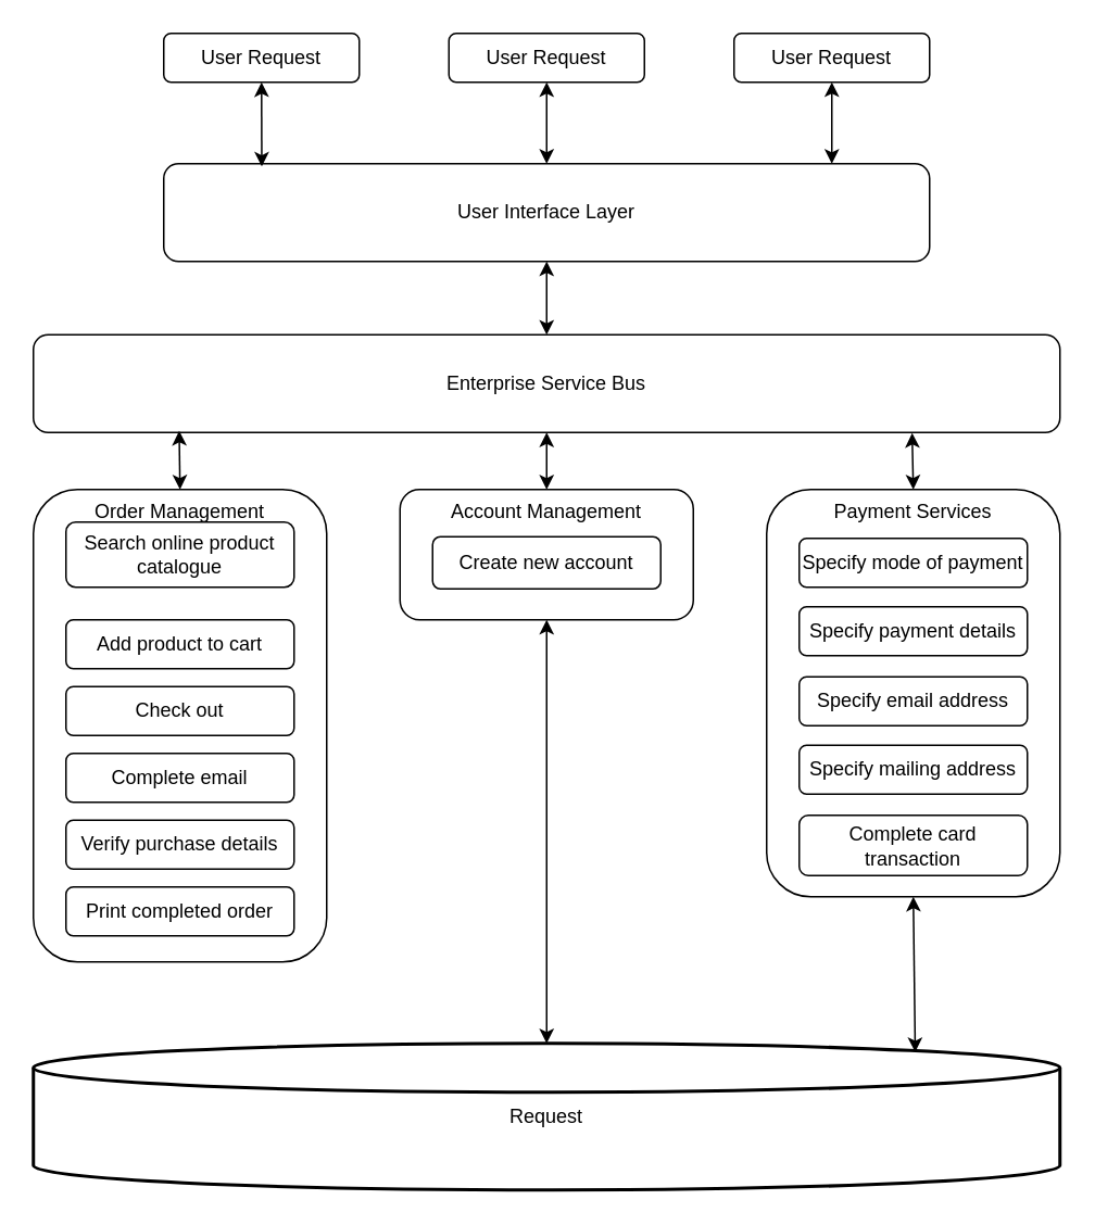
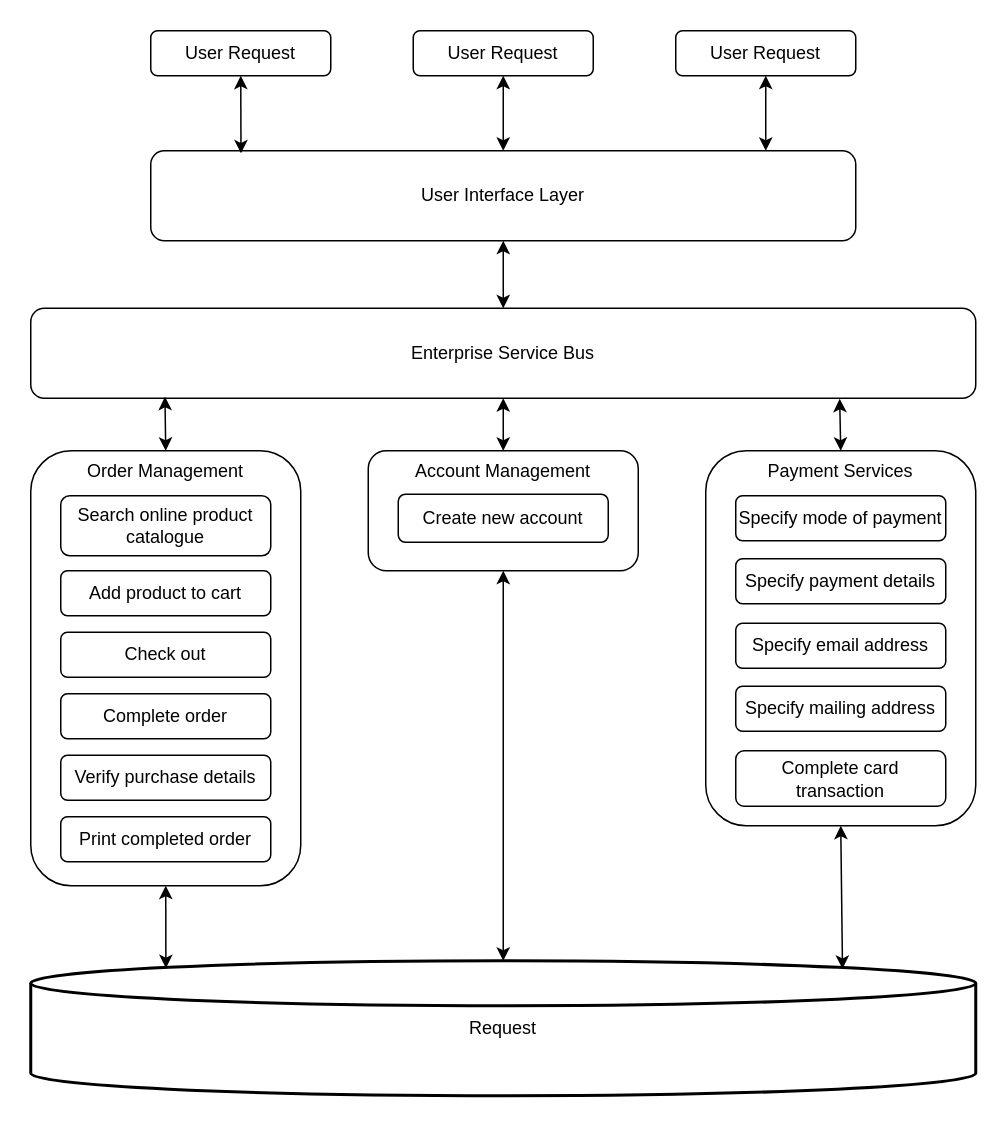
  <mxCell id="0" />
  <mxCell id="1" parent="0" />
  <mxCell id="2" value="User Interface Layer" style="rounded=1;whiteSpace=wrap;html=1;" vertex="1" parent="1"><mxGeometry x="100" y="100" width="470" height="60" as="geometry" /></mxCell>
  <mxCell id="3" value="Enterprise Service Bus" style="rounded=1;whiteSpace=wrap;html=1;" vertex="1" parent="1"><mxGeometry x="20" y="205" width="630" height="60" as="geometry" /></mxCell>
  <mxCell id="4" value="" style="group;flipH=1;" vertex="1" connectable="0" parent="1"><mxGeometry x="20" y="300" width="180" height="290" as="geometry" /></mxCell>
  <mxCell id="5" value="Order Management" style="rounded=1;whiteSpace=wrap;html=1;imageVerticalAlign=middle;verticalAlign=top;" vertex="1" parent="4"><mxGeometry width="180" height="290" as="geometry" /></mxCell>
- <mxCell id="6" value="Search online product catalogue " style="rounded=1;whiteSpace=wrap;html=1;flipV=0;flipH=1;" vertex="1" parent="4"><mxGeometry x="20" y="20" width="140" height="40" as="geometry" /></mxCell>
+ <mxCell id="6" value="Search online product catalogue " style="rounded=1;whiteSpace=wrap;html=1;flipV=0;flipH=1;" vertex="1" parent="4"><mxGeometry x="20" y="30" width="140" height="40" as="geometry" /></mxCell>
  <mxCell id="7" value="Add product to cart " style="rounded=1;whiteSpace=wrap;html=1;flipV=0;flipH=1;" vertex="1" parent="4"><mxGeometry x="20" y="80" width="140" height="30" as="geometry" /></mxCell>
  <mxCell id="8" value="Check out" style="rounded=1;whiteSpace=wrap;html=1;flipV=0;flipH=1;" vertex="1" parent="4"><mxGeometry x="20" y="121" width="140" height="30" as="geometry" /></mxCell>
- <mxCell id="9" value="Complete email" style="rounded=1;whiteSpace=wrap;html=1;flipV=0;flipH=1;" vertex="1" parent="4"><mxGeometry x="20" y="162" width="140" height="30" as="geometry" /></mxCell>
+ <mxCell id="9" value="Complete order" style="rounded=1;whiteSpace=wrap;html=1;flipV=0;flipH=1;" vertex="1" parent="4"><mxGeometry x="20" y="162" width="140" height="30" as="geometry" /></mxCell>
  <mxCell id="10" value="Verify purchase details" style="rounded=1;whiteSpace=wrap;html=1;flipV=0;flipH=1;" vertex="1" parent="4"><mxGeometry x="20" y="203" width="140" height="30" as="geometry" /></mxCell>
  <mxCell id="11" value="Print completed order" style="rounded=1;whiteSpace=wrap;html=1;flipV=0;flipH=1;" vertex="1" parent="4"><mxGeometry x="20" y="244" width="140" height="30" as="geometry" /></mxCell>
  <mxCell id="12" value="" style="group;flipH=1;" vertex="1" connectable="0" parent="1"><mxGeometry x="245" y="300" width="180" height="80" as="geometry" /></mxCell>
  <mxCell id="13" value="" style="group" vertex="1" connectable="0" parent="12"><mxGeometry width="180" height="80" as="geometry" /></mxCell>
  <mxCell id="14" value="Account Management" style="rounded=1;whiteSpace=wrap;html=1;imageVerticalAlign=middle;verticalAlign=top;" vertex="1" parent="13"><mxGeometry width="180" height="80" as="geometry" /></mxCell>
  <mxCell id="15" value="Create new account" style="rounded=1;whiteSpace=wrap;html=1;flipV=0;flipH=1;" vertex="1" parent="13"><mxGeometry x="20" y="29.004" width="140" height="32" as="geometry" /></mxCell>
  <mxCell id="16" value="" style="group;flipH=1;" vertex="1" connectable="0" parent="1"><mxGeometry x="470" y="300" width="180" height="250" as="geometry" /></mxCell>
  <mxCell id="17" value="Payment Services" style="rounded=1;whiteSpace=wrap;html=1;imageVerticalAlign=middle;verticalAlign=top;" vertex="1" parent="16"><mxGeometry width="180" height="250" as="geometry" /></mxCell>
  <mxCell id="18" value="Specify mode of payment" style="rounded=1;whiteSpace=wrap;html=1;flipV=0;flipH=1;" vertex="1" parent="16"><mxGeometry x="20" y="30" width="140" height="30" as="geometry" /></mxCell>
  <mxCell id="19" value="Specify payment details" style="rounded=1;whiteSpace=wrap;html=1;flipV=0;flipH=1;" vertex="1" parent="16"><mxGeometry x="20" y="72" width="140" height="30" as="geometry" /></mxCell>
  <mxCell id="20" value="Complete card transaction" style="rounded=1;whiteSpace=wrap;html=1;flipV=0;flipH=1;" vertex="1" parent="16"><mxGeometry x="20" y="200" width="140" height="37" as="geometry" /></mxCell>
  <mxCell id="21" value="Specify email address" style="rounded=1;whiteSpace=wrap;html=1;flipV=0;flipH=1;" vertex="1" parent="16"><mxGeometry x="20" y="115" width="140" height="30" as="geometry" /></mxCell>
  <mxCell id="22" value="Specify mailing address" style="rounded=1;whiteSpace=wrap;html=1;flipV=0;flipH=1;" vertex="1" parent="16"><mxGeometry x="20" y="157" width="140" height="30" as="geometry" /></mxCell>
  <mxCell id="23" value="" style="endArrow=classic;startArrow=classic;html=1;rounded=0;entryX=0.5;entryY=1;entryDx=0;entryDy=0;exitX=0.5;exitY=0;exitDx=0;exitDy=0;" edge="1" parent="1" source="3" target="2"><mxGeometry width="50" height="50" relative="1" as="geometry"><mxPoint x="340" y="390" as="sourcePoint" /><mxPoint x="390" y="340" as="targetPoint" /></mxGeometry></mxCell>
  <mxCell id="24" value="" style="endArrow=classic;startArrow=classic;html=1;rounded=0;exitX=0.5;exitY=0;exitDx=0;exitDy=0;entryX=0.142;entryY=0.983;entryDx=0;entryDy=0;entryPerimeter=0;" edge="1" parent="1" source="5" target="3"><mxGeometry width="50" height="50" relative="1" as="geometry"><mxPoint x="340" y="390" as="sourcePoint" /><mxPoint x="110" y="270" as="targetPoint" /></mxGeometry></mxCell>
  <mxCell id="25" value="" style="endArrow=classic;startArrow=classic;html=1;rounded=0;entryX=0.5;entryY=1;entryDx=0;entryDy=0;exitX=0.5;exitY=0;exitDx=0;exitDy=0;" edge="1" parent="1" source="14" target="3"><mxGeometry width="50" height="50" relative="1" as="geometry"><mxPoint x="350" y="450" as="sourcePoint" /><mxPoint x="400" y="400" as="targetPoint" /></mxGeometry></mxCell>
  <mxCell id="26" value="" style="endArrow=classic;startArrow=classic;html=1;rounded=0;exitX=0.5;exitY=0;exitDx=0;exitDy=0;entryX=0.856;entryY=1.005;entryDx=0;entryDy=0;entryPerimeter=0;" edge="1" parent="1" source="17" target="3"><mxGeometry width="50" height="50" relative="1" as="geometry"><mxPoint x="350" y="450" as="sourcePoint" /><mxPoint x="560" y="270" as="targetPoint" /></mxGeometry></mxCell>
  <mxCell id="27" value="&lt;div style=&quot;font-size: 12px;&quot;&gt;Request&lt;/div&gt;" style="strokeWidth=2;html=1;shape=mxgraph.flowchart.database;whiteSpace=wrap;fontSize=12;verticalAlign=middle;" vertex="1" parent="1"><mxGeometry x="20" y="640" width="630" height="90" as="geometry" /></mxCell>
+ <mxCell id="28" value="" style="endArrow=classic;startArrow=classic;html=1;rounded=0;entryX=0.5;entryY=1;entryDx=0;entryDy=0;exitX=0.143;exitY=0.055;exitDx=0;exitDy=0;exitPerimeter=0;" edge="1" parent="1" source="27" target="5"><mxGeometry width="50" height="50" relative="1" as="geometry"><mxPoint x="110" y="680" as="sourcePoint" /><mxPoint x="160" y="630" as="targetPoint" /></mxGeometry></mxCell>
  <mxCell id="29" value="" style="endArrow=classic;startArrow=classic;html=1;rounded=0;entryX=0.5;entryY=1;entryDx=0;entryDy=0;exitX=0.5;exitY=0;exitDx=0;exitDy=0;exitPerimeter=0;" edge="1" parent="1" source="27" target="14"><mxGeometry width="50" height="50" relative="1" as="geometry"><mxPoint x="330" y="550" as="sourcePoint" /><mxPoint x="380" y="500" as="targetPoint" /></mxGeometry></mxCell>
  <mxCell id="30" value="" style="endArrow=classic;startArrow=classic;html=1;rounded=0;entryX=0.5;entryY=1;entryDx=0;entryDy=0;exitX=0.859;exitY=0.06;exitDx=0;exitDy=0;exitPerimeter=0;" edge="1" parent="1" source="27" target="17"><mxGeometry width="50" height="50" relative="1" as="geometry"><mxPoint x="500" y="670" as="sourcePoint" /><mxPoint x="550" y="620" as="targetPoint" /></mxGeometry></mxCell>
  <mxCell id="31" value="&lt;div&gt;User Request&lt;/div&gt;" style="rounded=1;whiteSpace=wrap;html=1;" vertex="1" parent="1"><mxGeometry x="100" y="20" width="120" height="30" as="geometry" /></mxCell>
  <mxCell id="32" value="" style="endArrow=classic;startArrow=classic;html=1;rounded=0;entryX=0.5;entryY=1;entryDx=0;entryDy=0;exitX=0.128;exitY=0.029;exitDx=0;exitDy=0;exitPerimeter=0;" edge="1" parent="1" source="2" target="31"><mxGeometry width="50" height="50" relative="1" as="geometry"><mxPoint x="140" y="150" as="sourcePoint" /><mxPoint x="190" y="100" as="targetPoint" /></mxGeometry></mxCell>
  <mxCell id="33" value="&lt;div&gt;User Request&lt;/div&gt;" style="rounded=1;whiteSpace=wrap;html=1;" vertex="1" parent="1"><mxGeometry x="275" y="20" width="120" height="30" as="geometry" /></mxCell>
  <mxCell id="34" value="" style="endArrow=classic;startArrow=classic;html=1;rounded=0;entryX=0.5;entryY=1;entryDx=0;entryDy=0;exitX=0.5;exitY=0;exitDx=0;exitDy=0;" edge="1" target="33" parent="1" source="2"><mxGeometry width="50" height="50" relative="1" as="geometry"><mxPoint x="432.5" y="80" as="sourcePoint" /><mxPoint x="327.5" y="80" as="targetPoint" /></mxGeometry></mxCell>
  <mxCell id="35" value="&lt;div&gt;User Request&lt;/div&gt;" style="rounded=1;whiteSpace=wrap;html=1;" vertex="1" parent="1"><mxGeometry x="450" y="20" width="120" height="30" as="geometry" /></mxCell>
  <mxCell id="36" value="" style="endArrow=classic;startArrow=classic;html=1;rounded=0;entryX=0.5;entryY=1;entryDx=0;entryDy=0;" edge="1" target="35" parent="1"><mxGeometry width="50" height="50" relative="1" as="geometry"><mxPoint x="510" y="100" as="sourcePoint" /><mxPoint x="480" y="75" as="targetPoint" /></mxGeometry></mxCell>
